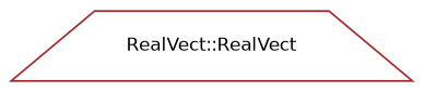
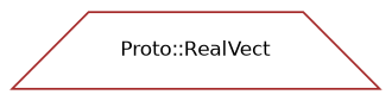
  digraph {
    rankdir=LR
-   n1 [color=brown fillcolor=white fontname=Helvetica fontsize=10 height=0.2 label="RealVect::RealVect" shape=trapezium style=filled width=0.4]
+   n1 [color=brown fillcolor=white fontname=Helvetica fontsize=10 height=0.2 label="Proto::RealVect" shape=trapezium style=filled width=0.4]
  }
